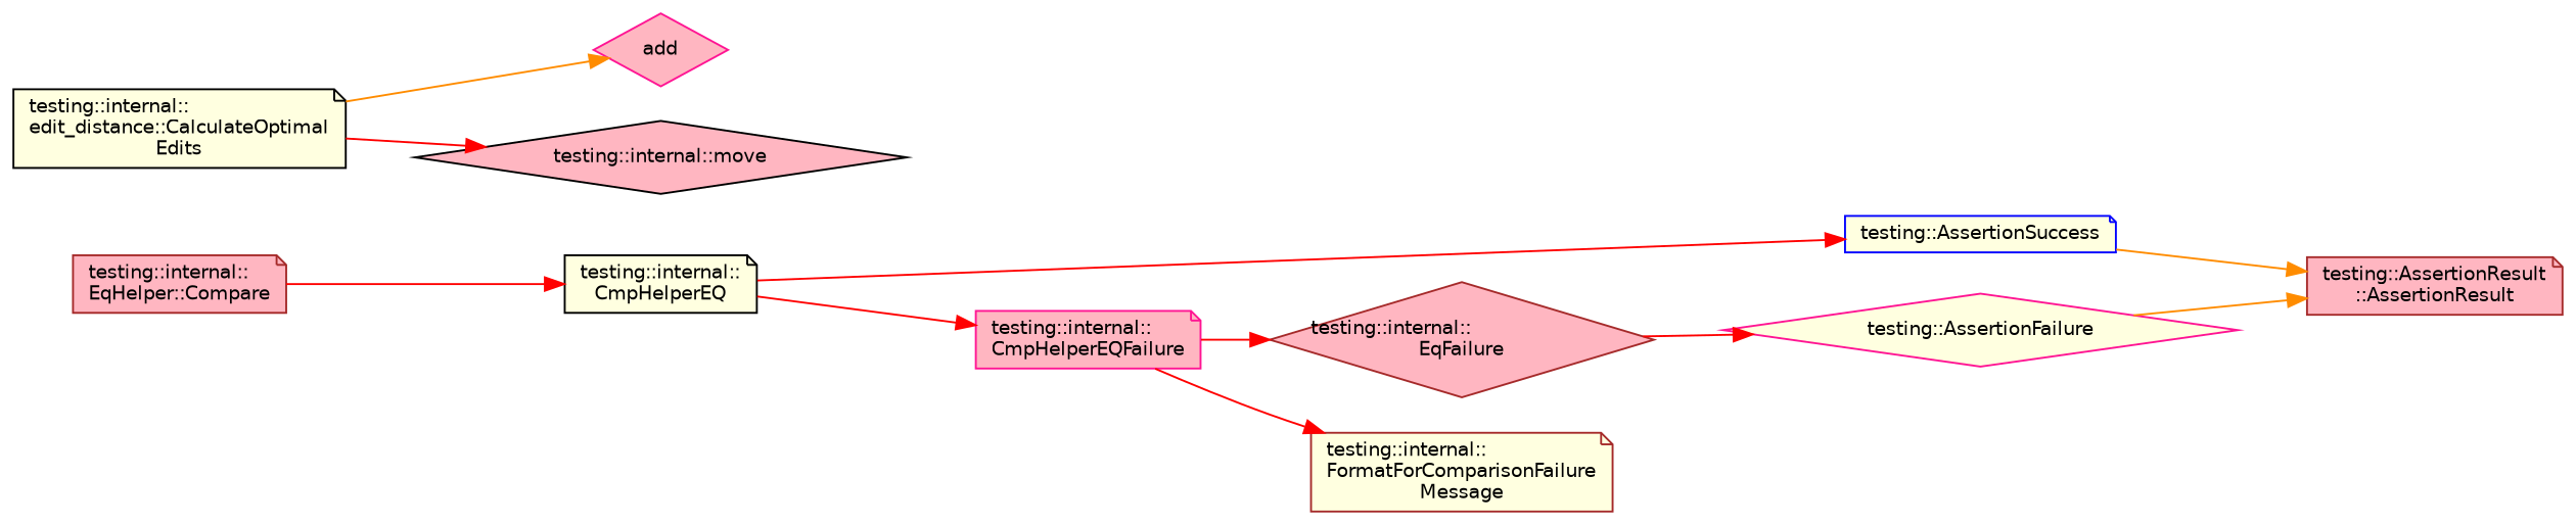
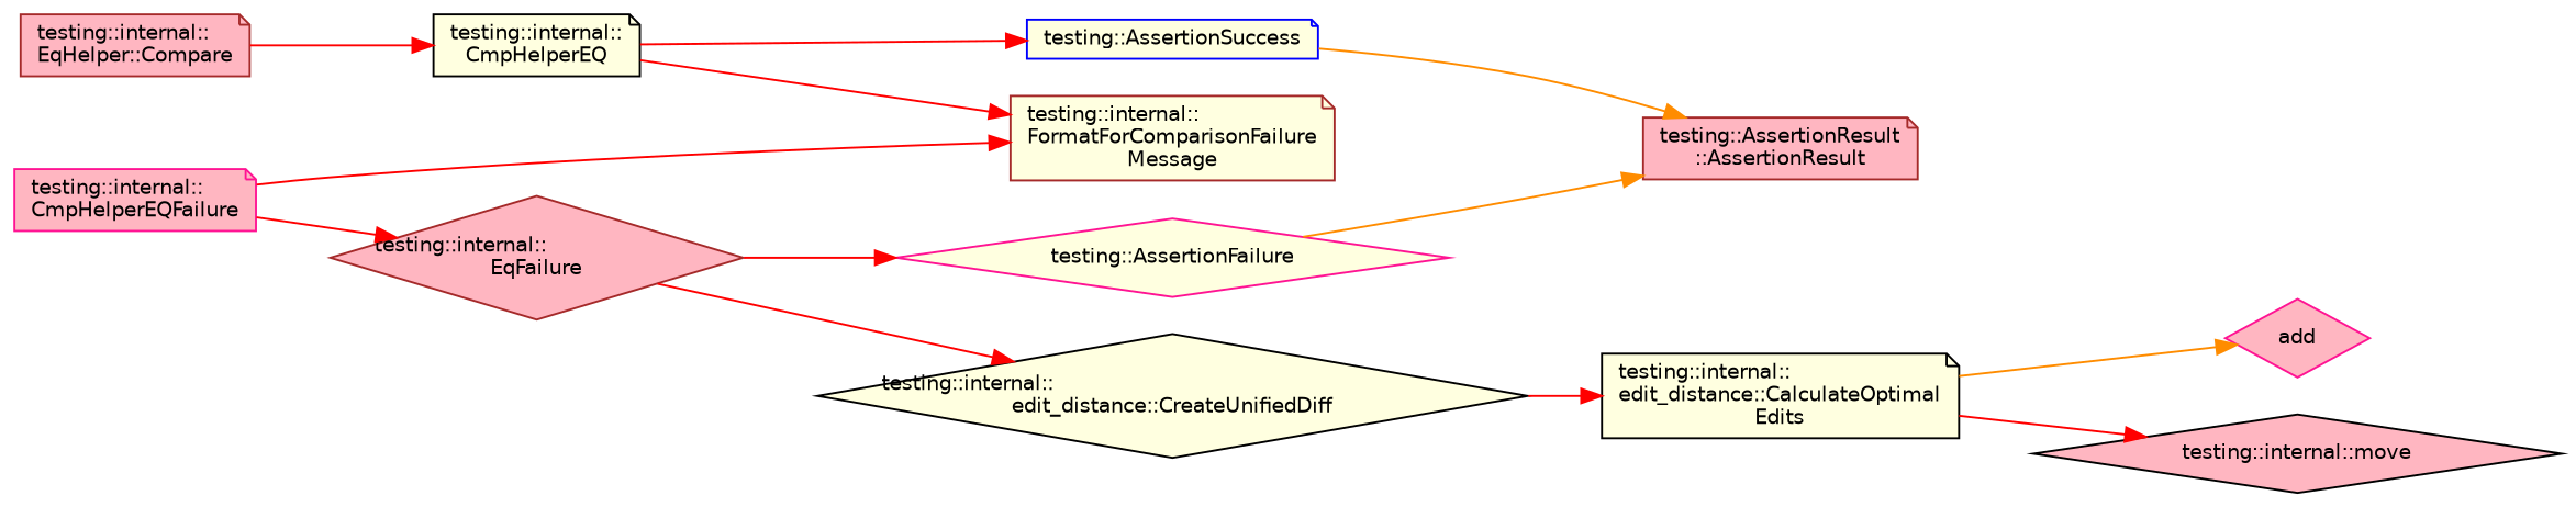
  digraph {
    rankdir=LR
    node [color=brown fillcolor=lightpink fontname=Helvetica fontsize=10 shape=note style=filled]
    edge [color=red fontname=Helvetica fontsize=10 labelfontname=Helvetica labelfontsize=10 style=solid]
    n1 [fontcolor=black height=0.2 label="testing::internal::\lEqHelper::Compare" width=0.4]
    n2 [color=black fillcolor=lightyellow height=0.2 label="testing::internal::\lCmpHelperEQ" width=0.4]
    n3 [color=blue fillcolor=lightyellow height=0.2 label="testing::AssertionSuccess" width=0.4]
    n4 [color=deeppink height=0.2 label="testing::internal::\lCmpHelperEQFailure" width=0.4]
    n5 [height=0.2 label="testing::AssertionResult\l::AssertionResult" width=0.4]
    n6 [height=0.2 label="testing::internal::\lEqFailure" shape=diamond width=0.4]
    n7 [fillcolor=lightyellow height=0.2 label="testing::internal::\lFormatForComparisonFailure\lMessage" width=0.4]
+   n8 [color=black fillcolor=lightyellow height=0.2 label="testing::internal::\ledit_distance::CreateUnifiedDiff" shape=diamond width=0.4]
    n9 [color=deeppink fillcolor=lightyellow height=0.2 label="testing::AssertionFailure" shape=diamond width=0.4]
    n10 [color=black fillcolor=lightyellow height=0.2 label="testing::internal::\ledit_distance::CalculateOptimal\lEdits" width=0.4]
    n11 [color=deeppink height=0.2 label=add shape=diamond width=0.4]
    n12 [color=black height=0.2 label="testing::internal::move" shape=diamond width=0.4]
    n1 -> n2
    n2 -> n3
-   n2 -> n4
+   n2 -> n7
    n3 -> n5 [color=darkorange]
    n4 -> n6
    n4 -> n7
+   n6 -> n8
    n6 -> n9
+   n8 -> n10
    n9 -> n5 [color=darkorange]
    n10 -> n11 [color=darkorange]
    n10 -> n12
  }
